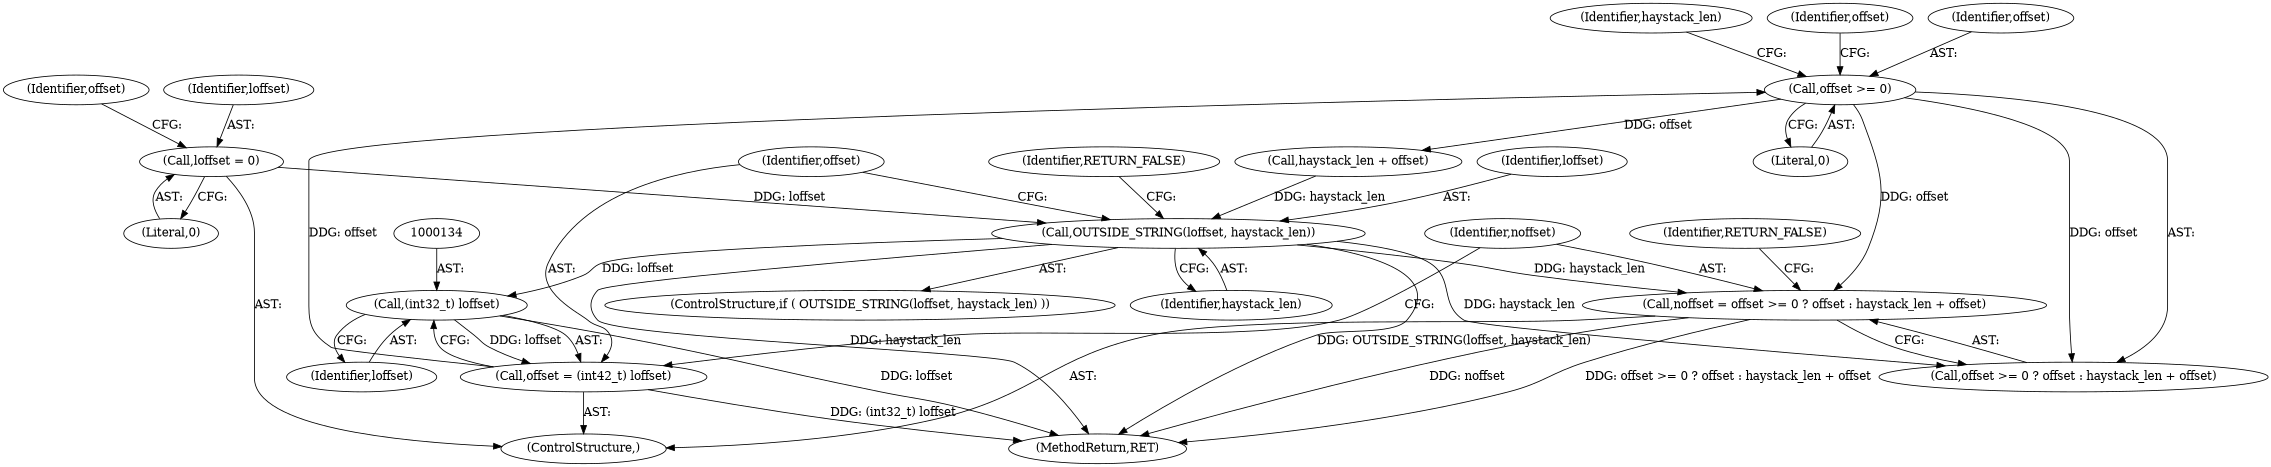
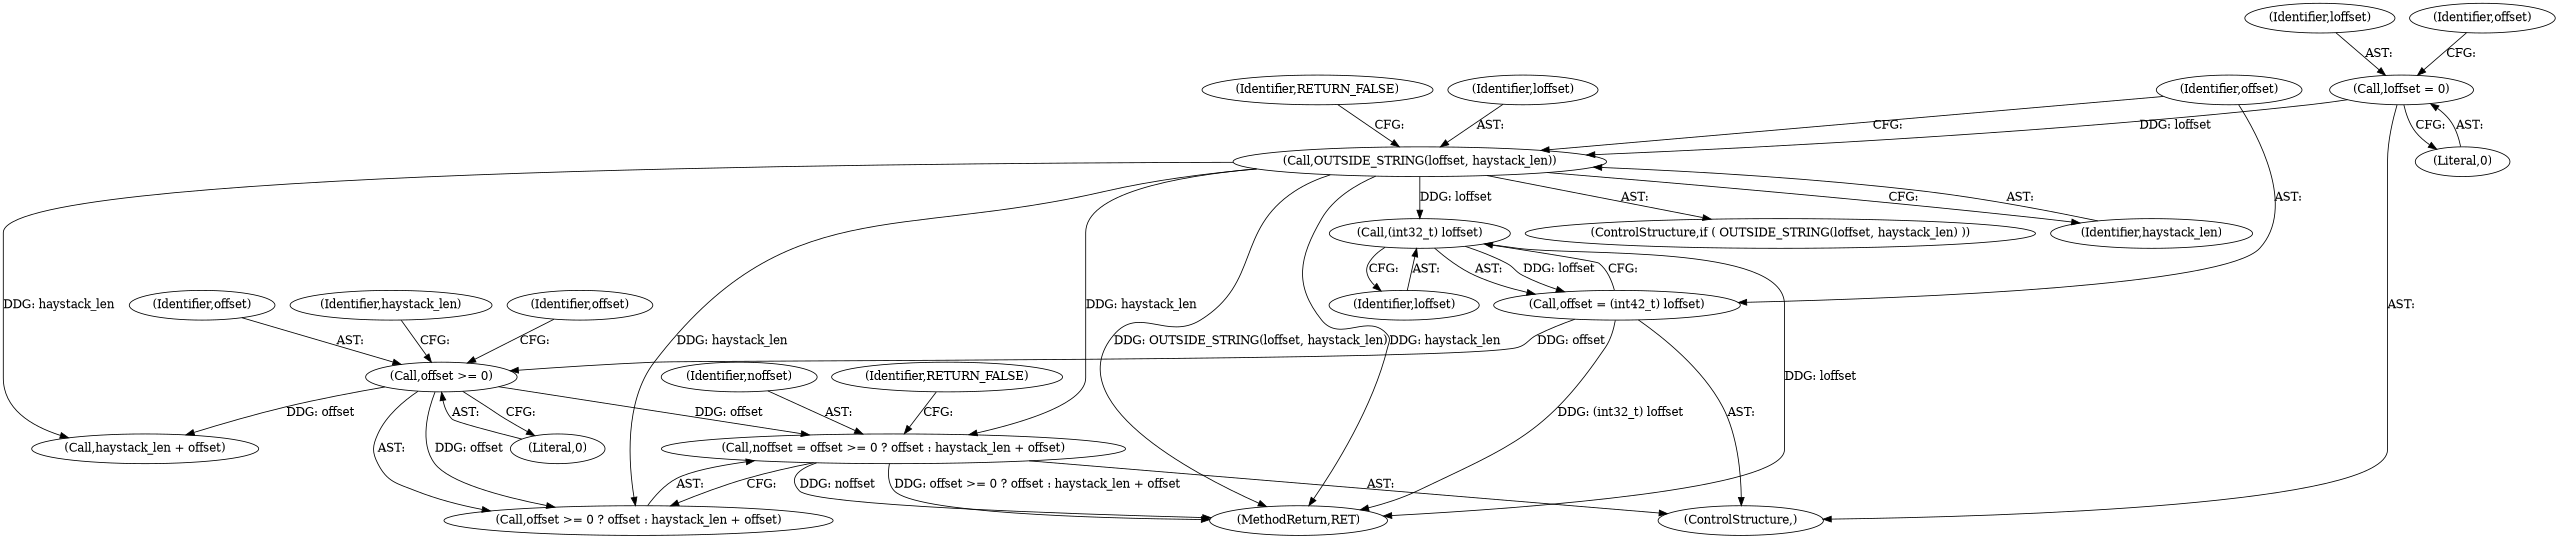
  digraph {
    n1 [label="(Call,noffset = offset >= 0 ? offset : haystack_len + offset)"]
    n2 [label="(Call,offset >= 0 ? offset : haystack_len + offset)"]
    n3 [label="(ControlStructure,)"]
    n4 [label="(MethodReturn,RET)"]
    n5 [label="(Call,offset >= 0)"]
    n6 [label="(Call,haystack_len + offset)"]
    n7 [label="(Literal,0)"]
    n8 [label="(Call,offset = (int42_t) loffset)"]
    n9 [label="(Call,(int32_t) loffset)"]
    n10 [label="(Identifier,loffset)"]
    n11 [label="(Call,OUTSIDE_STRING(loffset, haystack_len))"]
    n12 [label="(ControlStructure,if ( OUTSIDE_STRING(loffset, haystack_len) ))"]
    n13 [label="(Identifier,haystack_len)"]
    n14 [label="(Call,loffset = 0)"]
    n15 [label="(Literal,0)"]
    n16 [label="(Identifier,loffset)"]
    n17 [label="(Identifier,offset)"]
    n18 [label="(Identifier,RETURN_FALSE)"]
    n19 [label="(Identifier,haystack_len)"]
    n20 [label="(Identifier,noffset)"]
    n21 [label="(Identifier,offset)"]
    n22 [label="(Identifier,loffset)"]
    n23 [label="(Identifier,RETURN_FALSE)"]
    n24 [label="(Identifier,offset)"]
    n25 [label="(Identifier,offset)"]
-   1000134
    n1 -> n2 [label="CFG: "]
    n1 -> n3 [label="AST: "]
    n1 -> n4 [label="DDG: noffset"]
    n1 -> n4 [label="DDG: offset >= 0 ? offset : haystack_len + offset"]
    n2 -> n1 [label="AST: "]
    n5 -> n1 [label="DDG: offset"]
    n5 -> n2 [label="AST: "]
    n5 -> n2 [label="DDG: offset"]
    n5 -> n6 [label="DDG: offset"]
    n5 -> n7 [label="CFG: "]
    n7 -> n5 [label="AST: "]
    n8 -> n3 [label="AST: "]
    n8 -> n4 [label="DDG: (int32_t) loffset"]
    n8 -> n5 [label="DDG: offset"]
    n8 -> n9 [label="CFG: "]
    n9 -> n4 [label="DDG: loffset"]
    n9 -> n8 [label="AST: "]
    n9 -> n8 [label="DDG: loffset"]
    n9 -> n10 [label="CFG: "]
    n10 -> n9 [label="AST: "]
    n11 -> n1 [label="DDG: haystack_len"]
    n11 -> n2 [label="DDG: haystack_len"]
    n11 -> n4 [label="DDG: OUTSIDE_STRING(loffset, haystack_len)"]
    n11 -> n4 [label="DDG: haystack_len"]
-   n6 -> n11 [label="DDG: haystack_len"]
+   n11 -> n6 [label="DDG: haystack_len"]
    n11 -> n9 [label="DDG: loffset"]
    n11 -> n12 [label="AST: "]
    n11 -> n13 [label="CFG: "]
    n13 -> n11 [label="AST: "]
    n14 -> n3 [label="AST: "]
    n14 -> n11 [label="DDG: loffset"]
    n14 -> n15 [label="CFG: "]
    n15 -> n14 [label="AST: "]
    n16 -> n14 [label="AST: "]
    n17 -> n14 [label="CFG: "]
    n18 -> n1 [label="CFG: "]
    n19 -> n5 [label="CFG: "]
    n20 -> n1 [label="AST: "]
-   n20 -> n8 [label="CFG: "]
    n21 -> n5 [label="CFG: "]
    n22 -> n11 [label="AST: "]
    n23 -> n11 [label="CFG: "]
    n24 -> n5 [label="AST: "]
    n25 -> n8 [label="AST: "]
    n25 -> n11 [label="CFG: "]
-   1000134 -> n9 [label="AST: "]
  }
